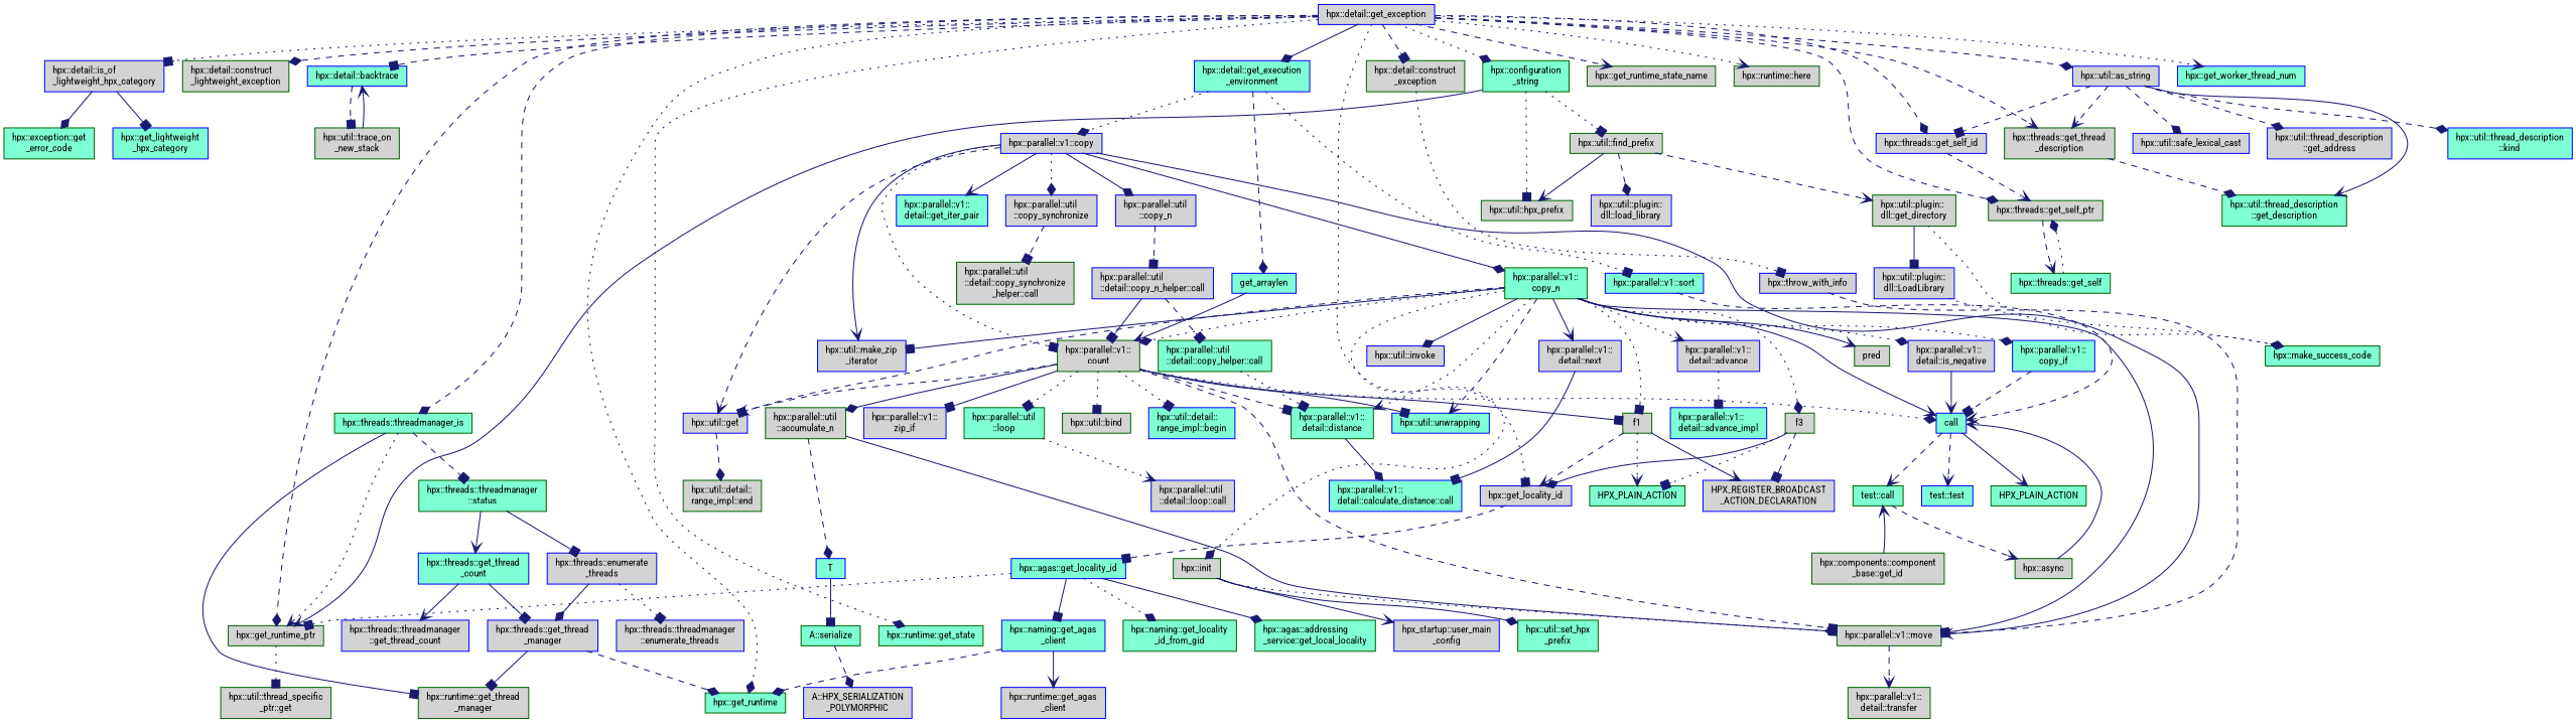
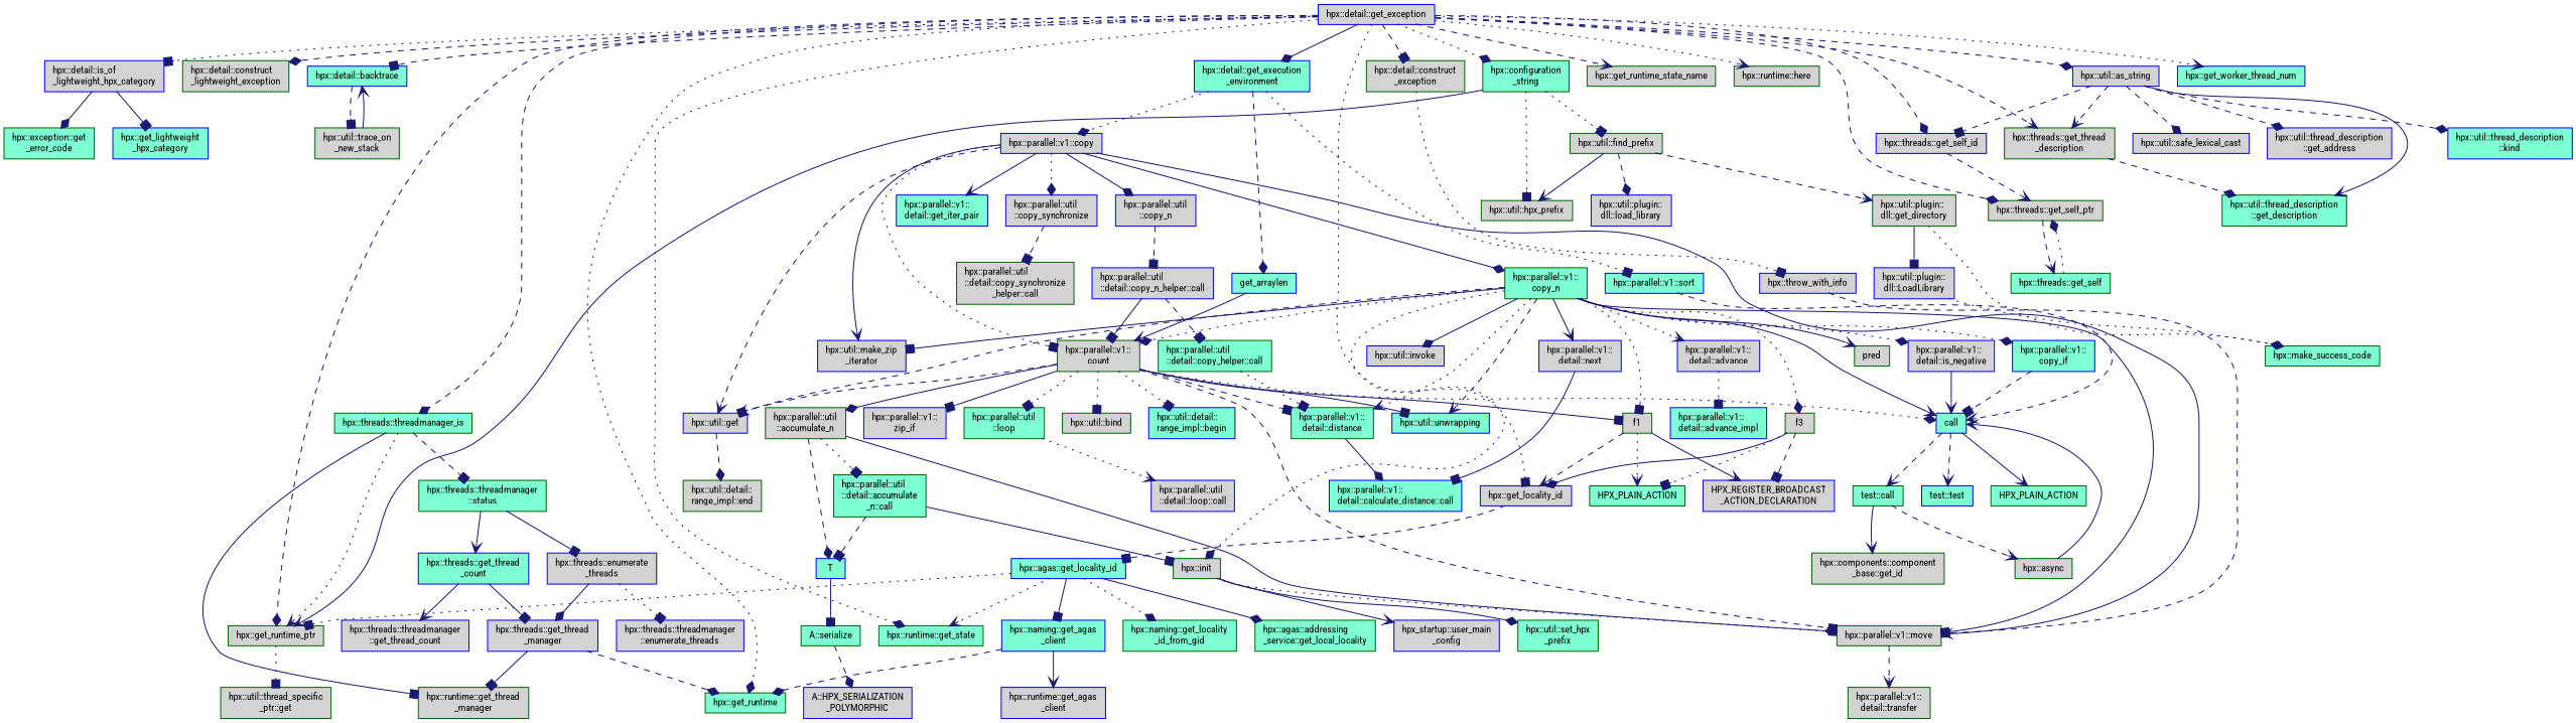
  digraph {
    fontname="Roboto Condensed"
    rankdir=TB
    node [color=blue fillcolor=lightgrey fontname="Roboto Condensed" fontsize=10 shape=record style=filled]
    edge [arrowhead=box color=midnightblue fontname="Roboto Condensed" fontsize=10 labelfontname=Helvetica labelfontsize=10 style=dashed]
    n1 [fontcolor=black height=0.2 label="hpx::detail::get_exception" width=0.4]
    n2 [height=0.2 label="hpx::detail::is_of\l_lightweight_hpx_category" width=0.4]
    n3 [color=darkgreen height=0.2 label="hpx::detail::construct\l_lightweight_exception" width=0.4]
    n4 [fillcolor=aquamarine height=0.2 label="hpx::detail::backtrace" width=0.4]
    n5 [color=darkgreen height=0.2 label="hpx::get_runtime_ptr" width=0.4]
    n6 [color=darkgreen fillcolor=aquamarine height=0.2 label="hpx::runtime::get_state" width=0.4]
    n7 [color=darkgreen height=0.2 label="hpx::get_runtime_state_name" width=0.4]
    n8 [color=darkgreen fillcolor=aquamarine height=0.2 label="hpx::get_runtime" width=0.4]
    n9 [color=darkgreen height=0.2 label="hpx::runtime::here" width=0.4]
    n10 [height=0.2 label="hpx::get_locality_id" width=0.4]
    n11 [color=darkgreen height=0.2 label="hpx::threads::get_self_ptr" width=0.4]
    n12 [color=darkgreen fillcolor=aquamarine height=0.2 label="hpx::threads::threadmanager_is" width=0.4]
    n13 [fillcolor=aquamarine height=0.2 label="hpx::get_worker_thread_num" width=0.4]
    n14 [height=0.2 label="hpx::threads::get_self_id" width=0.4]
    n15 [color=darkgreen height=0.2 label="hpx::threads::get_thread\l_description" width=0.4]
    n16 [fillcolor=aquamarine height=0.2 label="hpx::detail::get_execution\l_environment" width=0.4]
    n17 [color=darkgreen fillcolor=aquamarine height=0.2 label="hpx::configuration\l_string" width=0.4]
    n18 [color=darkgreen height=0.2 label="hpx::detail::construct\l_exception" width=0.4]
    n19 [height=0.2 label="hpx::util::as_string" width=0.4]
    n20 [color=darkgreen fillcolor=aquamarine height=0.2 label="hpx::exception::get\l_error_code" width=0.4]
    n21 [fillcolor=aquamarine height=0.2 label="hpx::get_lightweight\l_hpx_category" width=0.4]
    n22 [color=darkgreen height=0.2 label="hpx::util::trace_on\l_new_stack" width=0.4]
    n23 [color=darkgreen height=0.2 label="hpx::util::thread_specific\l_ptr::get" width=0.4]
    n24 [fillcolor=aquamarine height=0.2 label="hpx::agas::get_locality_id" width=0.4]
    n25 [color=darkgreen fillcolor=aquamarine height=0.2 label="hpx::threads::get_self" width=0.4]
    n26 [color=darkgreen height=0.2 label="hpx::runtime::get_thread\l_manager" width=0.4]
    n27 [color=darkgreen fillcolor=aquamarine height=0.2 label="hpx::threads::threadmanager\l::status" width=0.4]
    n28 [color=darkgreen fillcolor=aquamarine height=0.2 label="hpx::util::thread_description\l::get_description" width=0.4]
    n29 [fillcolor=aquamarine height=0.2 label=get_arraylen width=0.4]
    n30 [height=0.2 label="hpx::parallel::v1::copy" width=0.4]
    n31 [fillcolor=aquamarine height=0.2 label="hpx::parallel::v1::sort" width=0.4]
    n32 [color=darkgreen height=0.2 label="hpx::util::hpx_prefix" width=0.4]
    n33 [color=darkgreen height=0.2 label="hpx::util::find_prefix" width=0.4]
    n34 [height=0.2 label="hpx::throw_with_info" width=0.4]
    n35 [fillcolor=aquamarine height=0.2 label="hpx::util::thread_description\l::kind" width=0.4]
    n36 [height=0.2 label="hpx::util::safe_lexical_cast" width=0.4]
    n37 [height=0.2 label="hpx::util::thread_description\l::get_address" width=0.4]
    n38 [fillcolor=aquamarine height=0.2 label="hpx::naming::get_agas\l_client" width=0.4]
    n39 [color=darkgreen fillcolor=aquamarine height=0.2 label="hpx::agas::addressing\l_service::get_local_locality" width=0.4]
    n40 [color=darkgreen fillcolor=aquamarine height=0.2 label="hpx::naming::get_locality\l_id_from_gid" width=0.4]
    n41 [height=0.2 label="hpx::runtime::get_agas\l_client" width=0.4]
    n42 [fillcolor=aquamarine height=0.2 label="hpx::threads::get_thread\l_count" width=0.4]
    n43 [height=0.2 label="hpx::threads::enumerate\l_threads" width=0.4]
    n44 [height=0.2 label="hpx::threads::get_thread\l_manager" width=0.4]
    n45 [height=0.2 label="hpx::threads::threadmanager\l::get_thread_count" width=0.4]
    n46 [height=0.2 label="hpx::threads::threadmanager\l::enumerate_threads" width=0.4]
    n47 [color=darkgreen height=0.2 label="hpx::parallel::v1::\lcount" width=0.4]
    n48 [color=darkgreen height=0.2 label="hpx::parallel::v1::move" width=0.4]
    n49 [height=0.2 label="hpx::util::get" width=0.4]
    n50 [color=darkgreen fillcolor=aquamarine height=0.2 label="hpx::parallel::v1::\lcopy_n" width=0.4]
    n51 [height=0.2 label="hpx::util::make_zip\l_iterator" width=0.4]
    n52 [height=0.2 label="hpx::parallel::util\l::copy_n" width=0.4]
    n53 [fillcolor=aquamarine height=0.2 label="hpx::parallel::v1::\ldetail::get_iter_pair" width=0.4]
    n54 [height=0.2 label="hpx::parallel::util\l::copy_synchronize" width=0.4]
    n55 [fillcolor=aquamarine height=0.2 label=call width=0.4]
    n56 [height=0.2 label="hpx::parallel::v1::\lzip_if" width=0.4]
    n57 [color=darkgreen height=0.2 label=f1 width=0.4]
    n58 [color=darkgreen fillcolor=aquamarine height=0.2 label="hpx::parallel::util\l::loop" width=0.4]
    n59 [color=darkgreen height=0.2 label="hpx::util::bind" width=0.4]
    n60 [color=darkgreen fillcolor=aquamarine height=0.2 label="hpx::parallel::v1::\ldetail::distance" width=0.4]
    n61 [fillcolor=aquamarine height=0.2 label="hpx::util::unwrapping" width=0.4]
    n62 [color=darkgreen height=0.2 label="hpx::parallel::util\l::accumulate_n" width=0.4]
    n63 [fillcolor=aquamarine height=0.2 label="hpx::util::detail::\lrange_impl::begin" width=0.4]
    n64 [color=darkgreen fillcolor=aquamarine height=0.2 label=HPX_PLAIN_ACTION width=0.4]
    n65 [height=0.2 label="HPX_REGISTER_BROADCAST\l_ACTION_DECLARATION" width=0.4]
    n66 [height=0.2 label="hpx::parallel::util\l::detail::loop::call" width=0.4]
    n67 [color=darkgreen height=0.2 label="hpx::parallel::v1::\ldetail::transfer" width=0.4]
    n68 [color=darkgreen height=0.2 label="hpx::util::detail::\lrange_impl::end" width=0.4]
    n69 [fillcolor=aquamarine height=0.2 label="test::test" width=0.4]
    n70 [color=darkgreen fillcolor=aquamarine height=0.2 label=HPX_PLAIN_ACTION width=0.4]
    n71 [color=darkgreen fillcolor=aquamarine height=0.2 label="test::call" width=0.4]
    n72 [fillcolor=aquamarine height=0.2 label="hpx::parallel::v1::\ldetail::calculate_distance::call" width=0.4]
+   n73 [color=darkgreen fillcolor=aquamarine height=0.2 label="hpx::parallel::util\l::detail::accumulate\l_n::call" width=0.4]
    n74 [fillcolor=aquamarine height=0.2 label=T width=0.4]
    n75 [color=darkgreen height=0.2 label="hpx::async" width=0.4]
    n76 [color=darkgreen height=0.2 label="hpx::components::component\l_base::get_id" width=0.4]
    n77 [color=darkgreen height=0.2 label="hpx::init" width=0.4]
    n78 [color=darkgreen fillcolor=aquamarine height=0.2 label="A::serialize" width=0.4]
    n79 [color=darkgreen fillcolor=aquamarine height=0.2 label="hpx::util::set_hpx\l_prefix" width=0.4]
    n80 [height=0.2 label="hpx_startup::user_main\l_config" width=0.4]
    n81 [height=0.2 label="A::HPX_SERIALIZATION\l_POLYMORPHIC" width=0.4]
    n82 [height=0.2 label="hpx::parallel::v1::\ldetail::is_negative" width=0.4]
    n83 [color=darkgreen height=0.2 label=pred width=0.4]
    n84 [height=0.2 label="hpx::util::invoke" width=0.4]
    n85 [fillcolor=aquamarine height=0.2 label="hpx::parallel::v1::\lcopy_if" width=0.4]
    n86 [color=darkgreen height=0.2 label=f3 width=0.4]
    n87 [height=0.2 label="hpx::parallel::v1::\ldetail::next" width=0.4]
    n88 [height=0.2 label="hpx::parallel::v1::\ldetail::advance" width=0.4]
    n89 [height=0.2 label="hpx::parallel::util\l::detail::copy_n_helper::call" width=0.4]
    n90 [color=darkgreen height=0.2 label="hpx::parallel::util\l::detail::copy_synchronize\l_helper::call" width=0.4]
    n91 [fillcolor=aquamarine height=0.2 label="hpx::parallel::v1::\ldetail::advance_impl" width=0.4]
    n92 [color=darkgreen fillcolor=aquamarine height=0.2 label="hpx::parallel::util\l::detail::copy_helper::call" width=0.4]
    n93 [height=0.2 label="hpx::util::plugin::\ldll::load_library" width=0.4]
    n94 [color=darkgreen height=0.2 label="hpx::util::plugin::\ldll::get_directory" width=0.4]
    n95 [height=0.2 label="hpx::util::plugin::\ldll::LoadLibrary" width=0.4]
    n96 [color=darkgreen fillcolor=aquamarine height=0.2 label="hpx::make_success_code" width=0.4]
    n1 -> n2 [style=dotted]
    n1 -> n3 [arrowhead=diamond]
    n1 -> n4
    n1 -> n5 [arrowhead=diamond]
    n1 -> n6 [arrowhead=diamond style=dotted]
    n1 -> n7 [arrowhead=vee]
    n1 -> n8 [arrowhead=diamond style=dotted]
    n1 -> n9 [arrowhead=vee style=dotted]
    n1 -> n10 [style=dotted]
    n1 -> n11 [arrowhead=diamond]
    n1 -> n12 [arrowhead=diamond]
    n1 -> n13 [arrowhead=vee style=dotted]
    n1 -> n14 [arrowhead=diamond]
    n1 -> n15 [arrowhead=vee]
    n1 -> n16 [arrowhead=diamond style=solid]
    n1 -> n17 [arrowhead=diamond style=dotted]
    n1 -> n18
    n1 -> n19 [arrowhead=diamond]
    n2 -> n20 [arrowhead=diamond style=solid]
    n2 -> n21 [style=solid]
    n4 -> n22
    n5 -> n23 [style=dotted]
    n10 -> n24
    n11 -> n25 [arrowhead=vee]
    n12 -> n5 [arrowhead=vee style=dotted]
    n12 -> n26 [style=solid]
    n12 -> n27
    n14 -> n11 [arrowhead=vee]
    n15 -> n28 [arrowhead=diamond]
    n16 -> n29 [arrowhead=diamond]
    n16 -> n30 [arrowhead=diamond style=dotted]
    n16 -> n31 [style=dotted]
    n17 -> n5 [arrowhead=vee style=solid]
    n17 -> n32 [style=dotted]
    n17 -> n33 [style=dotted]
    n18 -> n34 [style=dotted]
    n19 -> n14
    n19 -> n15 [arrowhead=vee]
    n19 -> n28 [arrowhead=vee style=solid]
    n19 -> n35 [arrowhead=diamond]
    n19 -> n36 [arrowhead=diamond]
    n19 -> n37 [arrowhead=diamond]
    n22 -> n4 [arrowhead=vee style=solid]
    n24 -> n5 [style=dotted]
+   n24 -> n6 [arrowhead=vee style=dotted]
    n24 -> n38 [style=solid]
    n24 -> n39 [arrowhead=diamond style=solid]
    n24 -> n40 [arrowhead=diamond style=dotted]
    n25 -> n11 [arrowhead=diamond style=dotted]
    n27 -> n42 [arrowhead=vee style=solid]
    n27 -> n43 [style=solid]
    n29 -> n47 [arrowhead=vee style=solid]
    n30 -> n47 [style=dotted]
    n30 -> n48 [arrowhead=vee style=solid]
    n30 -> n49 [arrowhead=vee]
    n30 -> n50 [arrowhead=diamond style=solid]
    n30 -> n51 [arrowhead=vee style=solid]
    n30 -> n52 [arrowhead=diamond style=solid]
    n30 -> n53 [arrowhead=vee style=solid]
    n30 -> n54 [arrowhead=diamond style=dotted]
    n31 -> n55 [arrowhead=vee]
    n33 -> n32 [arrowhead=vee style=solid]
    n33 -> n93 [arrowhead=diamond]
    n33 -> n94 [arrowhead=vee]
    n34 -> n48
    n38 -> n8 [arrowhead=diamond]
    n38 -> n41 [arrowhead=vee style=solid]
    n42 -> n44 [style=solid]
    n42 -> n45 [arrowhead=vee style=solid]
    n43 -> n44 [arrowhead=diamond style=solid]
    n43 -> n46 [style=dotted]
    n44 -> n8 [arrowhead=diamond]
    n44 -> n26 [style=solid]
    n47 -> n48
    n47 -> n49 [arrowhead=vee]
    n47 -> n55 [arrowhead=diamond style=dotted]
    n47 -> n56 [style=solid]
    n47 -> n57 [style=solid]
    n47 -> n58 [style=dotted]
    n47 -> n59 [style=dotted]
    n47 -> n60
    n47 -> n61 [style=solid]
    n47 -> n62 [arrowhead=diamond style=solid]
    n47 -> n63 [style=dotted]
    n48 -> n67 [arrowhead=vee]
    n49 -> n68 [arrowhead=diamond]
    n50 -> n47 [arrowhead=diamond style=dotted]
    n50 -> n48 [style=solid]
    n50 -> n49
    n50 -> n51 [style=solid]
    n50 -> n55 [arrowhead=vee style=solid]
    n50 -> n57 [style=dotted]
    n50 -> n60 [arrowhead=vee style=dotted]
    n50 -> n61 [arrowhead=vee]
    n50 -> n77 [arrowhead=diamond style=dotted]
    n50 -> n82 [arrowhead=diamond style=dotted]
    n50 -> n83 [arrowhead=vee style=solid]
    n50 -> n84 [arrowhead=diamond style=solid]
    n50 -> n85 [arrowhead=diamond style=dotted]
    n50 -> n86 [arrowhead=diamond style=dotted]
    n50 -> n87 [arrowhead=vee style=solid]
    n50 -> n88 [arrowhead=vee style=dotted]
    n52 -> n89
    n54 -> n90
    n55 -> n69 [arrowhead=vee]
    n55 -> n70 [arrowhead=vee style=solid]
    n55 -> n71 [arrowhead=vee]
    n57 -> n10 [arrowhead=vee]
    n57 -> n64 [arrowhead=vee style=dotted]
    n57 -> n65 [arrowhead=vee style=solid]
    n58 -> n66 [arrowhead=vee style=dotted]
    n60 -> n72 [arrowhead=diamond style=solid]
    n62 -> n48 [style=solid]
+   n62 -> n73 [style=dotted]
    n62 -> n74 [arrowhead=diamond]
    n71 -> n75 [arrowhead=vee]
-   n76 -> n71 [arrowhead=vee style=solid]
+   n71 -> n76 [arrowhead=vee style=solid]
+   n73 -> n74
+   n73 -> n77 [style=solid]
    n74 -> n78 [style=solid]
    n75 -> n55 [arrowhead=vee style=solid]
    n77 -> n48 [arrowhead=diamond style=dotted]
    n77 -> n79 [arrowhead=diamond style=solid]
    n77 -> n80 [arrowhead=vee style=solid]
    n78 -> n81 [arrowhead=diamond]
    n82 -> n55 [arrowhead=vee style=solid]
    n85 -> n55
    n86 -> n10 [arrowhead=diamond style=solid]
    n86 -> n64 [style=dotted]
    n86 -> n65
    n87 -> n72 [style=solid]
    n88 -> n91 [style=dotted]
    n89 -> n47 [style=solid]
    n89 -> n92
    n92 -> n60 [style=dotted]
    n94 -> n95 [style=solid]
    n94 -> n96 [arrowhead=diamond style=dotted]
    n95 -> n96 [arrowhead=diamond style=dotted]
  }
